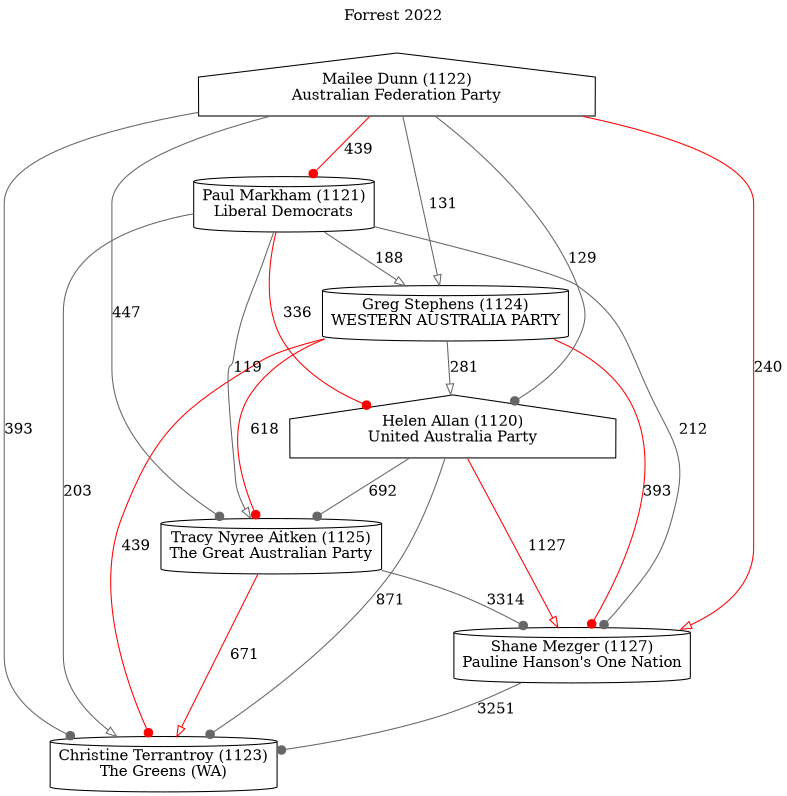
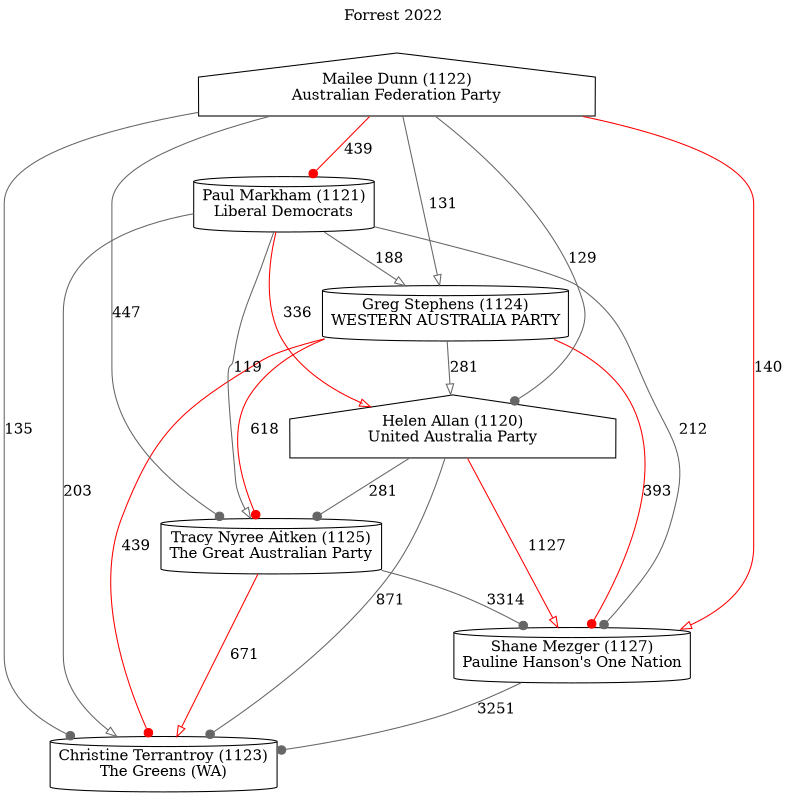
  digraph {
    label="Forrest 2022"
    labelloc=t
    mclimit=10
    node [shape=cylinder]
    edge [arrowhead=dot color=gray40]
    n1 [label="Tracy Nyree Aitken (1125)\nThe Great Australian Party"]
    n2 [label="Shane Mezger (1127)\nPauline Hanson's One Nation"]
    n3 [label="Christine Terrantroy (1123)\nThe Greens (WA)"]
    n4 [label="Greg Stephens (1124)\nWESTERN AUSTRALIA PARTY"]
    n5 [label="Helen Allan (1120)\nUnited Australia Party" shape=house]
    n6 [label="Paul Markham (1121)\nLiberal Democrats"]
    n7 [label="Mailee Dunn (1122)\nAustralian Federation Party" shape=house]
    n1 -> n2 [label=3314]
    n1 -> n3 [arrowhead=onormal color=red label=671]
    n2 -> n3 [label=3251]
    n4 -> n1 [color=red label=618]
    n4 -> n2 [color=red label=393]
    n4 -> n3 [color=red label=439]
    n4 -> n5 [arrowhead=onormal label=281]
-   n5 -> n1 [label=692]
+   n5 -> n1 [label=281]
    n5 -> n2 [arrowhead=onormal color=red label=1127]
    n5 -> n3 [label=871]
    n6 -> n1 [arrowhead=onormal label=119]
    n6 -> n2 [label=212]
    n6 -> n3 [arrowhead=onormal label=203]
    n6 -> n4 [arrowhead=onormal label=188]
-   n6 -> n5 [color=red label=336]
+   n6 -> n5 [arrowhead=onormal color=red label=336]
    n7 -> n1 [label=447]
-   n7 -> n2 [arrowhead=onormal color=red label=240]
-   n7 -> n3 [label=393]
+   n7 -> n2 [arrowhead=onormal color=red label=140]
+   n7 -> n3 [label=135]
    n7 -> n4 [arrowhead=onormal label=131]
    n7 -> n5 [label=129]
    n7 -> n6 [color=red label=439]
  }
